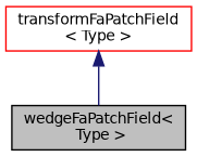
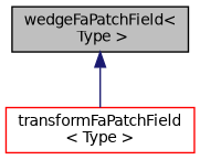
  digraph {
    node [fontname=Helvetica fontsize=10 shape=record]
    n1 [color=black fillcolor=grey75 fontcolor=black height=0.2 label="wedgeFaPatchField\<\l Type \>" style=filled width=0.4]
    n2 [color=red height=0.2 label="transformFaPatchField\l\< Type \>" width=0.4]
-   n2 -> n1 [color=midnightblue dir=back fontname=Helvetica fontsize=10 labelfontname=Helvetica labelfontsize=10 style=solid]
+   n1 -> n2 [color=midnightblue dir=back fontname=Helvetica fontsize=10 labelfontname=Helvetica labelfontsize=10 style=solid]
  }
